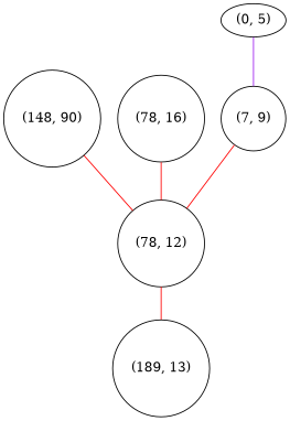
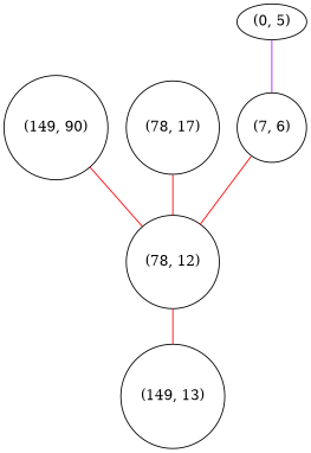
  graph {
    node [shape=circle]
    edge [color=red weight=1]
-   "(148, 90)"
+   "(148, 90)" [label="(149, 90)"]
    "(78, 12)"
-   "(78, 16)"
+   "(78, 16)" [label="(78, 17)"]
    n4 [label="(0, 5)" shape=ellipse]
-   "(7, 6)" [label="(7, 9)"]
-   "(149, 13)" [label="(189, 13)"]
+   "(7, 6)"
+   "(149, 13)"
    "(148, 90)" -- "(78, 12)"
    "(78, 12)" -- "(149, 13)"
    "(78, 16)" -- "(78, 12)"
    n4 -- "(7, 6)" [color=purple weight=4]
    "(7, 6)" -- "(78, 12)"
  }
